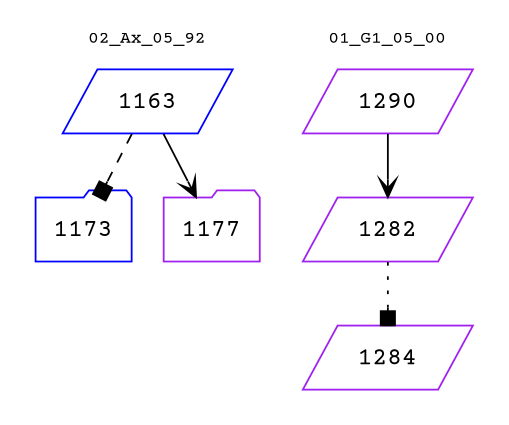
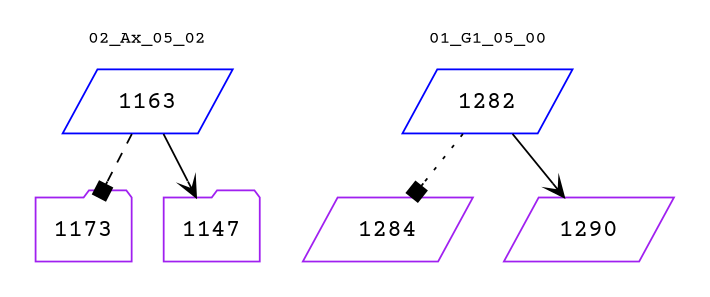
  digraph {
    fontname="Courier Prime"
    node [color=blue fontname="Courier Prime" shape=parallelogram]
    edge [arrowhead=box color=black fontname="Courier Prime" style=solid]
    n1 [label=1163]
-   n2 [label=1173 shape=folder]
-   n3 [color=purple label=1177 shape=folder]
-   n4 [color=purple label=1282]
+   n2 [color=purple label=1173 shape=folder]
+   n3 [color=purple label=1147 shape=folder]
+   n4 [label=1282]
    n5 [color=purple label=1284]
    n6 [color=purple label=1290]
    subgraph cluster_1 {
      color=white
      fontsize=10
-     label="02_Ax_05_92"
+     label="02_Ax_05_02"
      n1
      n2
      n3
    }
    subgraph cluster_2 {
      color=white
      fontsize=10
      label="01_G1_05_00"
      n4
      n5
      n6
    }
    n1 -> n2 [style=dashed]
    n1 -> n3 [arrowhead=vee]
    n4 -> n5 [style=dotted]
-   n6 -> n4 [arrowhead=vee]
+   n4 -> n6 [arrowhead=vee]
  }
